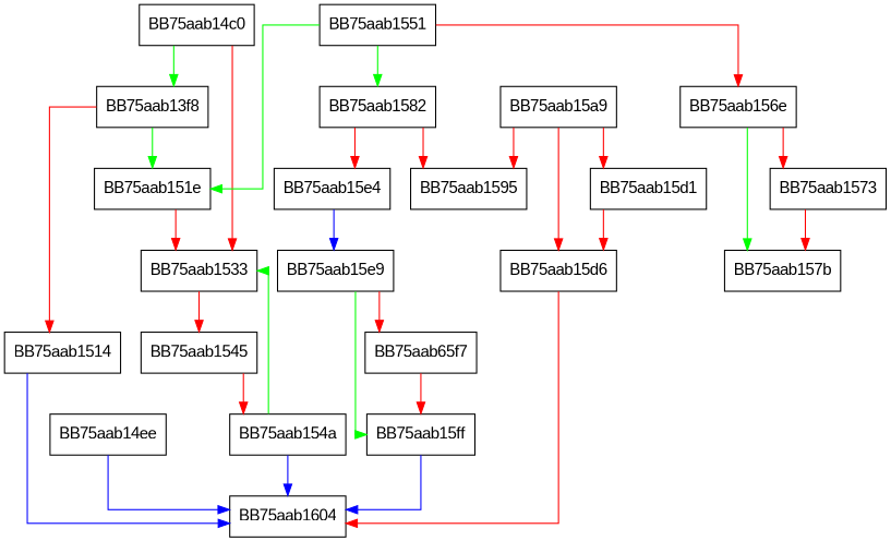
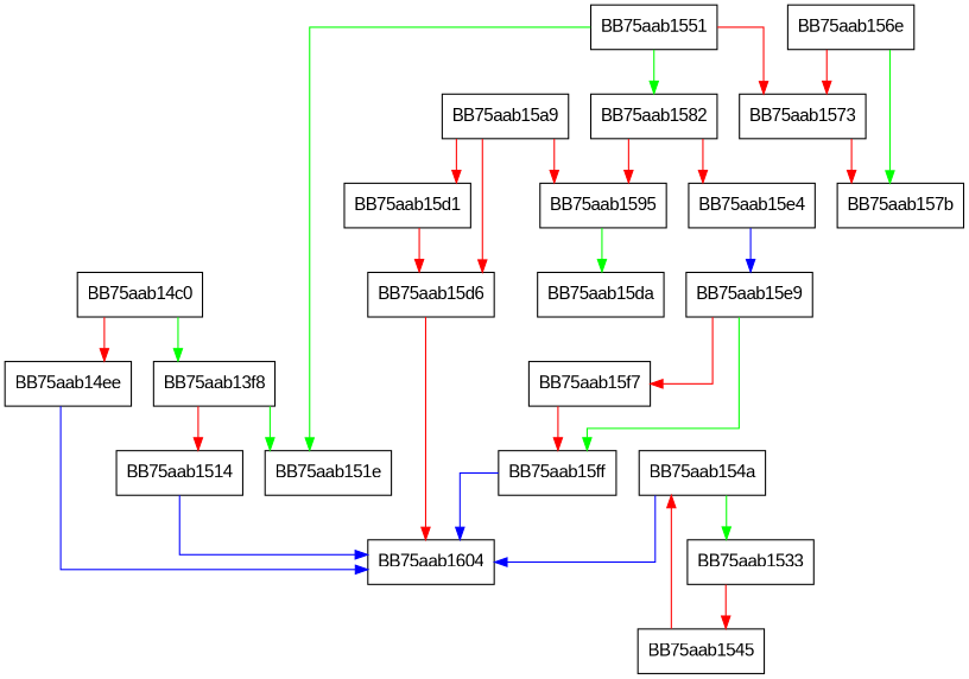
  digraph {
    fontname="Liberation Sans"
    splines=ortho
    node [fontname="Liberation Sans" shape=box]
    edge [color=red fontname="Liberation Sans"]
    n1 [label=BB75aab13f8]
    BB75aab14c0
    BB75aab14ee
    BB75aab151e
    BB75aab1514
    BB75aab1604
    BB75aab1533
    BB75aab1551
    BB75aab1582
    BB75aab156e
    BB75aab1545
    BB75aab15e4
    BB75aab1595
    BB75aab157b
    BB75aab1573
    BB75aab154a
    BB75aab15e9
+   BB75aab15da
    BB75aab15ff
-   BB75aab15f7 [label=BB75aab65f7]
+   BB75aab15f7
    BB75aab15a9
    BB75aab15d6
    BB75aab15d1
    n1 -> BB75aab151e [color=green]
    n1 -> BB75aab1514
    BB75aab14c0 -> n1 [color=green]
-   BB75aab14c0 -> BB75aab1533
+   BB75aab14c0 -> BB75aab14ee
    BB75aab14ee -> BB75aab1604 [color=blue]
-   BB75aab151e -> BB75aab1533
    BB75aab1514 -> BB75aab1604 [color=blue]
    BB75aab1533 -> BB75aab1545
    BB75aab1551 -> BB75aab151e [color=green]
    BB75aab1551 -> BB75aab1582 [color=green]
-   BB75aab1551 -> BB75aab156e
+   BB75aab1551 -> BB75aab1573
    BB75aab1582 -> BB75aab15e4
    BB75aab1582 -> BB75aab1595
    BB75aab156e -> BB75aab157b [color=green]
    BB75aab156e -> BB75aab1573
    BB75aab1545 -> BB75aab154a
    BB75aab15e4 -> BB75aab15e9 [color=blue]
+   BB75aab1595 -> BB75aab15da [color=green]
    BB75aab1573 -> BB75aab157b
    BB75aab154a -> BB75aab1604 [color=blue]
    BB75aab154a -> BB75aab1533 [color=green]
    BB75aab15e9 -> BB75aab15ff [color=green]
    BB75aab15e9 -> BB75aab15f7
    BB75aab15ff -> BB75aab1604 [color=blue]
    BB75aab15f7 -> BB75aab15ff
    BB75aab15a9 -> BB75aab1595
    BB75aab15a9 -> BB75aab15d6
    BB75aab15a9 -> BB75aab15d1
    BB75aab15d6 -> BB75aab1604
    BB75aab15d1 -> BB75aab15d6
  }
